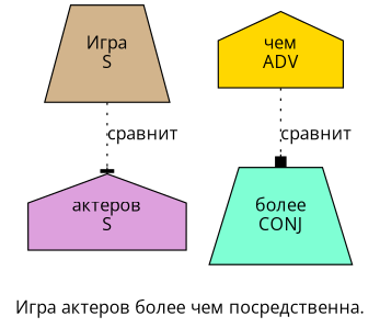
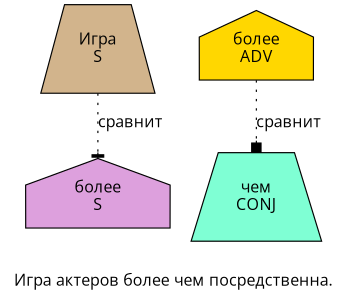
  digraph {
    fontname="Open Sans"
    label="Игра актеров более чем посредственна."
    node [fontname="Open Sans" penwidth=1 shape=trapezium style=filled]
    edge [fontname="Open Sans" style=dotted]
    n1 [fillcolor=tan label="Игра\nS"]
-   n2 [fillcolor=plum label="актеров\nS" shape=house]
-   n3 [fillcolor=gold label="чем\nADV" shape=house]
-   n4 [fillcolor=aquamarine label="более\nCONJ"]
+   n2 [fillcolor=plum label="более\nS" shape=house]
+   n3 [fillcolor=gold label="более\nADV" shape=house]
+   n4 [fillcolor=aquamarine label="чем\nCONJ"]
    n1 -> n2 [arrowhead=tee label="сравнит"]
    n3 -> n4 [arrowhead=box label="сравнит"]
  }
